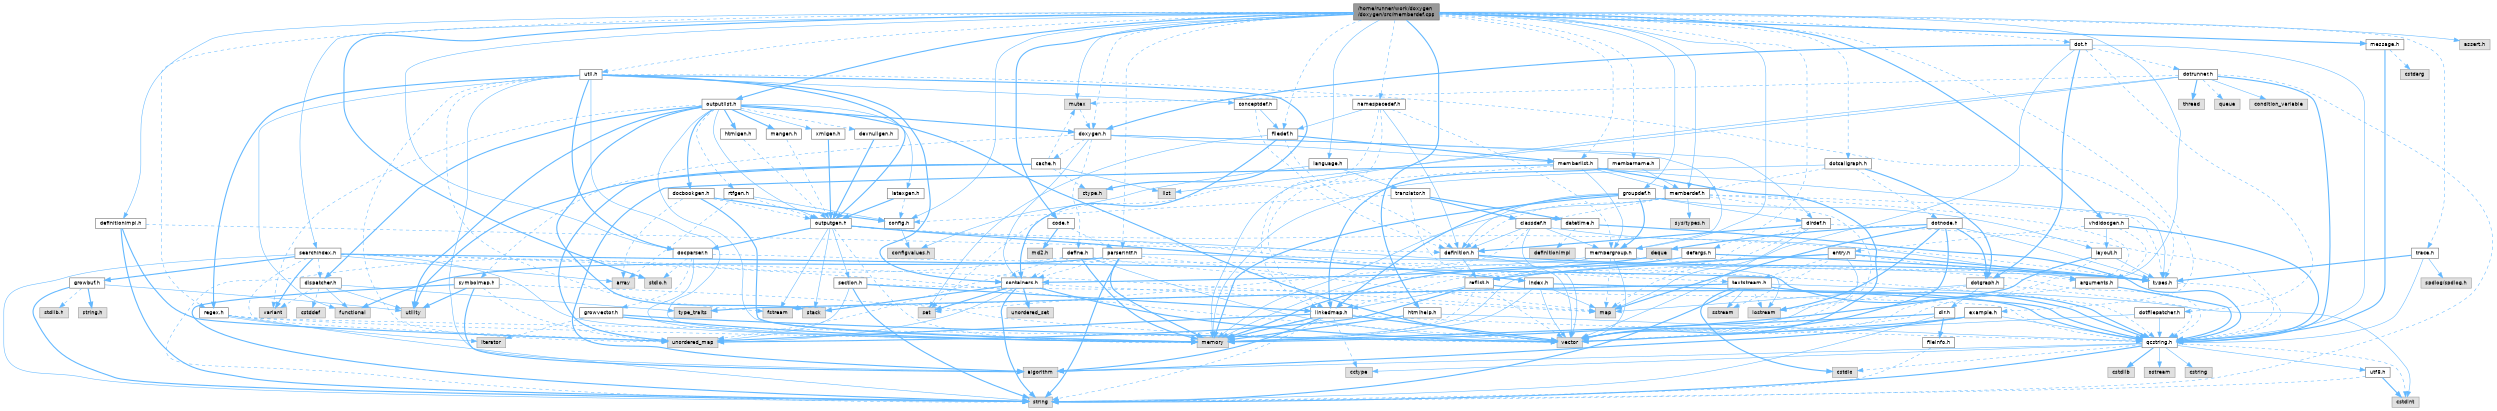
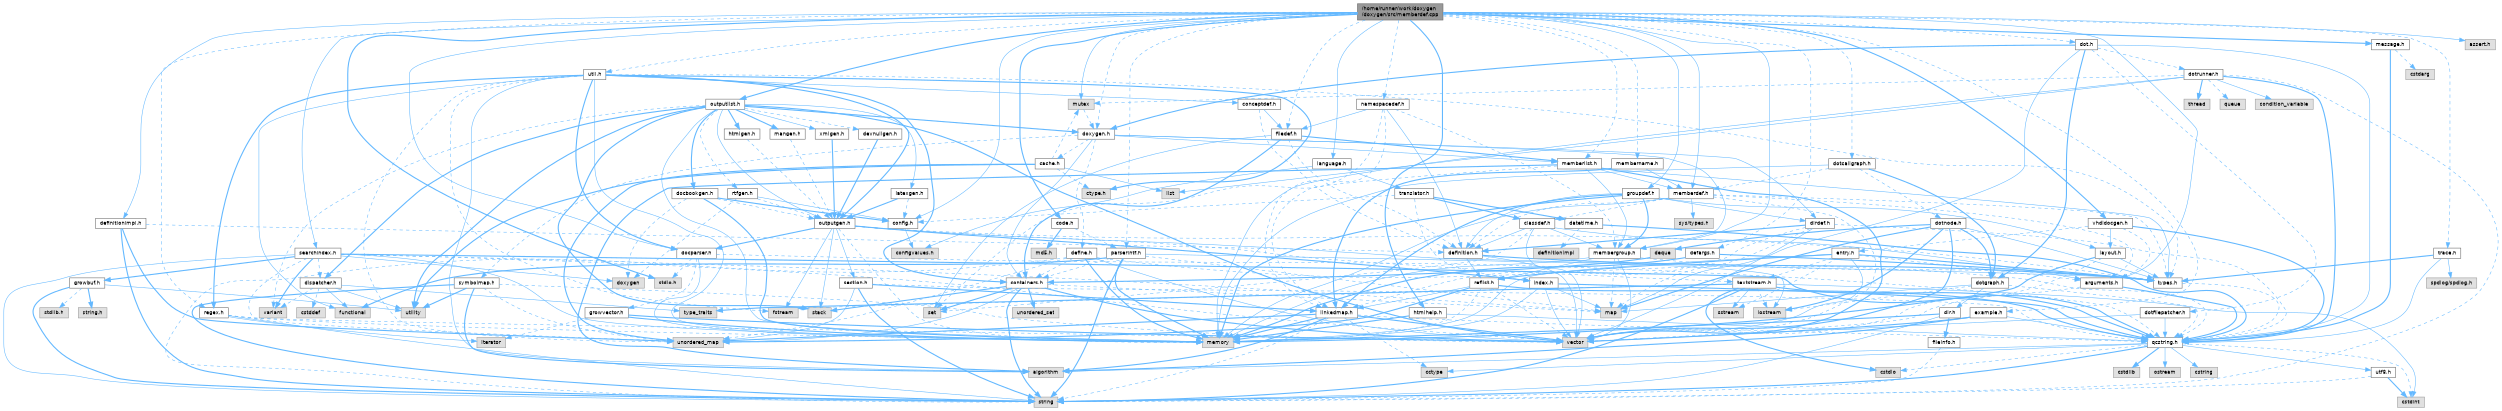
  digraph {
    node [color=grey40 fillcolor=white fontname=Helvetica fontsize=10 shape=box style=filled]
    edge [color=steelblue1 fontname=Helvetica fontsize=10 labelfontname=Helvetica labelfontsize=10 style=dashed]
    n1 [color=gray40 fillcolor=grey60 fontcolor=black height=0.2 label="/home/runner/work/doxygen\l/doxygen/src/memberdef.cpp" width=0.4]
    n2 [color=grey60 fillcolor="#E0E0E0" height=0.2 label="stdio.h" width=0.4]
    n3 [color=grey60 fillcolor="#E0E0E0" height=0.2 label="assert.h" width=0.4]
    n4 [color=grey60 fillcolor="#E0E0E0" height=0.2 label=mutex width=0.4]
    n5 [height=0.2 label="memberdef.h" width=0.4]
    n6 [height=0.2 label="arguments.h" width=0.4]
    n7 [height=0.2 label="membergroup.h" width=0.4]
    n8 [height=0.2 label="membername.h" width=0.4]
    n9 [height=0.2 label="doxygen.h" width=0.4]
    n10 [height=0.2 label="memberlist.h" width=0.4]
    n11 [height=0.2 label="util.h" width=0.4]
    n12 [height=0.2 label="docparser.h" width=0.4]
    n13 [height=0.2 label="regex.h" width=0.4]
    n14 [height=0.2 label="filedef.h" width=0.4]
    n15 [height=0.2 label="code.h" width=0.4]
    n16 [height=0.2 label="parserintf.h" width=0.4]
    n17 [height=0.2 label="message.h" width=0.4]
    n18 [height=0.2 label="htmlhelp.h" width=0.4]
    n19 [height=0.2 label="language.h" width=0.4]
    n20 [height=0.2 label="config.h" width=0.4]
    n21 [height=0.2 label="outputlist.h" width=0.4]
    n22 [height=0.2 label="example.h" width=0.4]
    n23 [height=0.2 label="groupdef.h" width=0.4]
    n24 [height=0.2 label="defargs.h" width=0.4]
    n25 [height=0.2 label="dot.h" width=0.4]
    n26 [height=0.2 label="dotcallgraph.h" width=0.4]
    n27 [height=0.2 label="searchindex.h" width=0.4]
    n28 [height=0.2 label="vhdldocgen.h" width=0.4]
    n29 [height=0.2 label="namespacedef.h" width=0.4]
    n30 [height=0.2 label="definitionimpl.h" width=0.4]
    n31 [height=0.2 label="trace.h" width=0.4]
-   n32 [color=grey60 fillcolor="#E0E0E0" height=0.2 label="md2.h" width=0.4]
+   n32 [color=grey60 fillcolor="#E0E0E0" height=0.2 label="md5.h" width=0.4]
    n33 [color=grey60 fillcolor="#E0E0E0" height=0.2 label=vector width=0.4]
    n34 [color=grey60 fillcolor="#E0E0E0" height=0.2 label=memory width=0.4]
    n35 [color=grey60 fillcolor="#E0E0E0" height=0.2 label="sys/types.h" width=0.4]
    n36 [height=0.2 label="types.h" width=0.4]
    n37 [height=0.2 label="definition.h" width=0.4]
    n38 [height=0.2 label="classdef.h" width=0.4]
    n39 [height=0.2 label="qcstring.h" width=0.4]
    n40 [height=0.2 label="reflist.h" width=0.4]
    n41 [color=grey60 fillcolor="#E0E0E0" height=0.2 label=map width=0.4]
    n42 [height=0.2 label="linkedmap.h" width=0.4]
    n43 [height=0.2 label="containers.h" width=0.4]
    n44 [height=0.2 label="dirdef.h" width=0.4]
    n45 [height=0.2 label="define.h" width=0.4]
    n46 [height=0.2 label="cache.h" width=0.4]
    n47 [height=0.2 label="symbolmap.h" width=0.4]
    n48 [color=grey60 fillcolor="#E0E0E0" height=0.2 label=algorithm width=0.4]
    n49 [color=grey60 fillcolor="#E0E0E0" height=0.2 label=unordered_map width=0.4]
    n50 [color=grey60 fillcolor="#E0E0E0" height=0.2 label="ctype.h" width=0.4]
    n51 [color=grey60 fillcolor="#E0E0E0" height=0.2 label=functional width=0.4]
    n52 [color=grey60 fillcolor="#E0E0E0" height=0.2 label=fstream width=0.4]
    n53 [height=0.2 label="outputgen.h" width=0.4]
    n54 [height=0.2 label="conceptdef.h" width=0.4]
    n55 [height=0.2 label="growvector.h" width=0.4]
    n56 [color=grey60 fillcolor="#E0E0E0" height=0.2 label=string width=0.4]
    n57 [color=grey60 fillcolor="#E0E0E0" height=0.2 label=iterator width=0.4]
    n58 [color=grey60 fillcolor="#E0E0E0" height=0.2 label=set width=0.4]
    n59 [color=grey60 fillcolor="#E0E0E0" height=0.2 label=cstdarg width=0.4]
    n60 [height=0.2 label="translator.h" width=0.4]
    n61 [color=grey60 fillcolor="#E0E0E0" height=0.2 label="configvalues.h" width=0.4]
    n62 [color=grey60 fillcolor="#E0E0E0" height=0.2 label=stack width=0.4]
    n63 [color=grey60 fillcolor="#E0E0E0" height=0.2 label=utility width=0.4]
    n64 [color=grey60 fillcolor="#E0E0E0" height=0.2 label=variant width=0.4]
    n65 [height=0.2 label="dispatcher.h" width=0.4]
    n66 [height=0.2 label="htmlgen.h" width=0.4]
    n67 [height=0.2 label="latexgen.h" width=0.4]
    n68 [height=0.2 label="rtfgen.h" width=0.4]
    n69 [height=0.2 label="mangen.h" width=0.4]
    n70 [height=0.2 label="docbookgen.h" width=0.4]
    n71 [height=0.2 label="xmlgen.h" width=0.4]
    n72 [height=0.2 label="devnullgen.h" width=0.4]
    n73 [height=0.2 label="layout.h" width=0.4]
    n74 [height=0.2 label="dotgraph.h" width=0.4]
    n75 [height=0.2 label="dotfilepatcher.h" width=0.4]
    n76 [height=0.2 label="dotrunner.h" width=0.4]
    n77 [height=0.2 label="dotnode.h" width=0.4]
-   n78 [color=grey60 fillcolor="#E0E0E0" height=0.2 label=array width=0.4]
+   n78 [color=grey60 fillcolor="#E0E0E0" height=0.2 label=doxygen width=0.4]
    n79 [height=0.2 label="growbuf.h" width=0.4]
    n80 [height=0.2 label="entry.h" width=0.4]
    n81 [color=grey60 fillcolor="#E0E0E0" height=0.2 label="spdlog/spdlog.h" width=0.4]
    n82 [color=grey60 fillcolor="#E0E0E0" height=0.2 label=cctype width=0.4]
    n83 [color=grey60 fillcolor="#E0E0E0" height=0.2 label=cstring width=0.4]
    n84 [color=grey60 fillcolor="#E0E0E0" height=0.2 label=cstdio width=0.4]
    n85 [color=grey60 fillcolor="#E0E0E0" height=0.2 label=cstdlib width=0.4]
    n86 [color=grey60 fillcolor="#E0E0E0" height=0.2 label=cstdint width=0.4]
    n87 [color=grey60 fillcolor="#E0E0E0" height=0.2 label=ostream width=0.4]
    n88 [height=0.2 label="utf8.h" width=0.4]
    n89 [color=grey60 fillcolor="#E0E0E0" height=0.2 label=unordered_set width=0.4]
    n90 [color=grey60 fillcolor="#E0E0E0" height=0.2 label=list width=0.4]
    n91 [color=grey60 fillcolor="#E0E0E0" height=0.2 label=iostream width=0.4]
    n92 [height=0.2 label="index.h" width=0.4]
    n93 [height=0.2 label="section.h" width=0.4]
    n94 [height=0.2 label="textstream.h" width=0.4]
    n95 [color=grey60 fillcolor="#E0E0E0" height=0.2 label=sstream width=0.4]
    n96 [color=grey60 fillcolor="#E0E0E0" height=0.2 label=type_traits width=0.4]
    n97 [height=0.2 label="datetime.h" width=0.4]
    n98 [color=grey60 fillcolor="#E0E0E0" height=0.2 label=definitionimpl width=0.4]
    n99 [color=grey60 fillcolor="#E0E0E0" height=0.2 label=cstddef width=0.4]
    n100 [height=0.2 label="dir.h" width=0.4]
    n101 [color=grey60 fillcolor="#E0E0E0" height=0.2 label=thread width=0.4]
    n102 [color=grey60 fillcolor="#E0E0E0" height=0.2 label=queue width=0.4]
    n103 [color=grey60 fillcolor="#E0E0E0" height=0.2 label=condition_variable width=0.4]
    n104 [height=0.2 label="fileinfo.h" width=0.4]
    n105 [color=grey60 fillcolor="#E0E0E0" height=0.2 label=deque width=0.4]
    n106 [color=grey60 fillcolor="#E0E0E0" height=0.2 label="stdlib.h" width=0.4]
    n107 [color=grey60 fillcolor="#E0E0E0" height=0.2 label="string.h" width=0.4]
    n1 -> n2 [style=bold]
    n1 -> n3 [style=solid]
    n1 -> n4 [style=solid]
    n1 -> n5 [style=solid]
    n1 -> n6 [style=solid]
    n1 -> n7 [style=solid]
    n1 -> n8
    n1 -> n9
    n1 -> n10
    n1 -> n11
    n1 -> n12 [style=solid]
    n1 -> n13
    n1 -> n14
    n1 -> n15 [style=bold]
    n1 -> n16
    n1 -> n17 [style=bold]
    n1 -> n18 [style=bold]
    n1 -> n19 [style=solid]
    n1 -> n20 [style=solid]
    n1 -> n21 [style=bold]
    n1 -> n22
    n1 -> n23 [style=solid]
    n1 -> n24
    n1 -> n25
    n1 -> n26
    n1 -> n27 [style=solid]
    n1 -> n28 [style=bold]
    n1 -> n29
    n1 -> n30 [style=solid]
    n1 -> n31
    n4 -> n9
    n5 -> n6
    n5 -> n33
    n5 -> n34 [style=solid]
    n5 -> n35 [style=solid]
    n5 -> n36
    n5 -> n37
    n5 -> n38
    n6 -> n33
    n6 -> n39 [style=bold]
    n7 -> n33 [style=solid]
    n7 -> n34 [style=solid]
    n7 -> n36
    n7 -> n40 [style=solid]
    n7 -> n41
    n8 -> n5 [style=solid]
    n8 -> n42 [style=bold]
    n9 -> n7 [style=solid]
    n9 -> n10 [style=solid]
    n9 -> n43 [style=solid]
    n9 -> n44 [style=solid]
    n9 -> n45
    n9 -> n46
    n9 -> n47
    n10 -> n5 [style=solid]
    n10 -> n7 [style=solid]
    n10 -> n33 [style=bold]
    n10 -> n36 [style=solid]
    n10 -> n42
    n10 -> n48 [style=bold]
    n11 -> n12 [style=bold]
    n11 -> n13 [style=bold]
    n11 -> n34 [style=solid]
    n11 -> n36
    n11 -> n43 [style=bold]
    n11 -> n48 [style=solid]
    n11 -> n49
    n11 -> n50 [style=bold]
    n11 -> n51 [style=solid]
    n11 -> n52
    n11 -> n53 [style=bold]
    n11 -> n54 [style=solid]
    n12 -> n2
    n12 -> n34 [style=solid]
    n12 -> n39
    n12 -> n55
    n13 -> n33
    n13 -> n34
    n13 -> n56 [style=solid]
    n13 -> n57 [style=solid]
    n14 -> n10 [style=bold]
    n14 -> n37
    n14 -> n43 [style=bold]
    n14 -> n58 [style=solid]
    n15 -> n16
    n15 -> n32 [style=bold]
    n16 -> n34 [style=bold]
    n16 -> n36 [style=solid]
    n16 -> n41
    n16 -> n43
    n16 -> n51 [style=bold]
    n16 -> n56 [style=bold]
    n17 -> n39 [style=bold]
    n17 -> n59
    n18 -> n34 [style=bold]
    n18 -> n39 [style=solid]
    n19 -> n60 [style=solid]
    n19 -> n61 [style=solid]
    n20 -> n61 [style=solid]
    n21 -> n9 [style=bold]
    n21 -> n33 [style=bold]
    n21 -> n34 [style=solid]
    n21 -> n53 [style=solid]
    n21 -> n62 [style=bold]
    n21 -> n63 [style=bold]
    n21 -> n64
    n21 -> n65 [style=bold]
    n21 -> n66 [style=bold]
    n21 -> n67 [style=solid]
    n21 -> n68
    n21 -> n69 [style=bold]
    n21 -> n70 [style=bold]
    n21 -> n71 [style=solid]
    n21 -> n72
    n22 -> n33 [style=bold]
    n22 -> n39 [style=solid]
    n22 -> n48 [style=bold]
    n23 -> n7 [style=bold]
    n23 -> n34 [style=bold]
    n23 -> n37 [style=solid]
    n23 -> n42 [style=bold]
    n23 -> n44 [style=solid]
    n23 -> n73 [style=solid]
    n24 -> n34 [style=bold]
    n24 -> n36 [style=bold]
    n25 -> n9 [style=bold]
    n25 -> n39 [style=solid]
    n25 -> n41 [style=solid]
    n25 -> n74 [style=bold]
    n25 -> n75
    n25 -> n76
    n26 -> n5
    n26 -> n34 [style=solid]
    n26 -> n74 [style=bold]
    n26 -> n77
    n27 -> n33
    n27 -> n34 [style=solid]
    n27 -> n39 [style=bold]
    n27 -> n41
    n27 -> n49
    n27 -> n56 [style=solid]
    n27 -> n64 [style=bold]
    n27 -> n65
    n27 -> n78 [style=solid]
    n27 -> n79 [style=bold]
    n28 -> n6
    n28 -> n39 [style=bold]
    n28 -> n73 [style=solid]
    n28 -> n80
    n29 -> n7
    n29 -> n14 [style=solid]
    n29 -> n37 [style=solid]
    n29 -> n42
    n29 -> n58
    n30 -> n37
    n30 -> n49 [style=bold]
    n30 -> n56 [style=bold]
    n31 -> n36 [style=bold]
    n31 -> n39 [style=solid]
    n31 -> n81 [style=solid]
    n36 -> n39
    n37 -> n33 [style=solid]
    n37 -> n36 [style=bold]
    n37 -> n40 [style=solid]
    n38 -> n6 [style=solid]
    n38 -> n7 [style=solid]
    n38 -> n33 [style=solid]
    n38 -> n37 [style=solid]
    n38 -> n58
    n39 -> n48 [style=solid]
    n39 -> n56 [style=bold]
    n39 -> n82 [style=solid]
    n39 -> n83 [style=solid]
    n39 -> n84
    n39 -> n85 [style=bold]
    n39 -> n86
    n39 -> n87 [style=solid]
    n39 -> n88 [style=solid]
    n40 -> n33
    n40 -> n34
    n40 -> n39 [style=bold]
    n40 -> n42 [style=solid]
    n40 -> n49 [style=bold]
    n42 -> n33 [style=bold]
    n42 -> n34 [style=bold]
    n42 -> n39
    n42 -> n48 [style=bold]
    n42 -> n49 [style=bold]
    n42 -> n56
    n42 -> n82
    n43 -> n33 [style=bold]
    n43 -> n41
    n43 -> n49 [style=solid]
    n43 -> n56 [style=bold]
    n43 -> n58 [style=bold]
    n43 -> n62 [style=bold]
    n43 -> n89 [style=bold]
    n44 -> n33 [style=solid]
    n44 -> n37 [style=bold]
    n44 -> n39
    n44 -> n41
    n44 -> n42
    n45 -> n33 [style=solid]
    n45 -> n34 [style=bold]
    n45 -> n39
    n45 -> n43
    n45 -> n49
    n45 -> n56
    n46 -> n4
    n46 -> n49 [style=bold]
    n46 -> n50
    n46 -> n63 [style=bold]
    n46 -> n90 [style=solid]
    n47 -> n33
    n47 -> n48 [style=bold]
    n47 -> n49
    n47 -> n56 [style=bold]
    n47 -> n63 [style=bold]
    n53 -> n12 [style=bold]
    n53 -> n34
    n53 -> n36
    n53 -> n52 [style=solid]
    n53 -> n62 [style=solid]
    n53 -> n91 [style=solid]
    n53 -> n92 [style=bold]
    n53 -> n93 [style=solid]
    n53 -> n94
    n54 -> n14 [style=solid]
    n54 -> n37
    n55 -> n33 [style=bold]
    n55 -> n34 [style=bold]
    n55 -> n57
    n60 -> n20
    n60 -> n38 [style=bold]
    n60 -> n92
    n60 -> n97 [style=bold]
    n65 -> n51 [style=solid]
    n65 -> n63 [style=solid]
    n65 -> n64
    n65 -> n96 [style=solid]
    n65 -> n99
    n66 -> n53
    n67 -> n20
    n67 -> n53 [style=bold]
    n68 -> n20 [style=solid]
    n68 -> n53
    n68 -> n78
    n69 -> n53
    n70 -> n20 [style=bold]
    n70 -> n34 [style=bold]
    n70 -> n53
    n70 -> n78
    n71 -> n53 [style=bold]
    n72 -> n53 [style=bold]
    n73 -> n33
    n73 -> n34 [style=bold]
    n73 -> n36 [style=solid]
    n74 -> n39
    n74 -> n41 [style=solid]
    n74 -> n91
    n74 -> n100 [style=solid]
    n75 -> n33 [style=solid]
    n75 -> n39 [style=solid]
    n76 -> n4
    n76 -> n34 [style=solid]
    n76 -> n39 [style=bold]
    n76 -> n56
    n76 -> n90 [style=solid]
    n76 -> n101 [style=bold]
    n76 -> n102
    n76 -> n103 [style=solid]
    n77 -> n33 [style=bold]
    n77 -> n36 [style=solid]
    n77 -> n41 [style=bold]
    n77 -> n74 [style=bold]
    n77 -> n91 [style=bold]
    n77 -> n105 [style=bold]
    n79 -> n56 [style=bold]
    n79 -> n63 [style=solid]
    n79 -> n106
    n79 -> n107 [style=bold]
    n80 -> n6
    n80 -> n33 [style=solid]
    n80 -> n34 [style=solid]
    n80 -> n36 [style=bold]
    n80 -> n40 [style=bold]
    n80 -> n94
    n80 -> n95
    n88 -> n56
    n88 -> n86 [style=bold]
    n92 -> n33 [style=solid]
    n92 -> n34 [style=solid]
    n92 -> n39 [style=bold]
    n92 -> n41 [style=solid]
    n93 -> n39
    n93 -> n42 [style=bold]
    n93 -> n49 [style=solid]
    n93 -> n56 [style=bold]
    n94 -> n39 [style=bold]
    n94 -> n52
    n94 -> n56 [style=bold]
    n94 -> n84 [style=bold]
    n94 -> n86 [style=solid]
    n94 -> n91
    n94 -> n95 [style=solid]
    n94 -> n96 [style=bold]
    n97 -> n39 [style=bold]
    n97 -> n98
    n100 -> n34 [style=bold]
    n100 -> n56 [style=solid]
    n100 -> n104 [style=bold]
    n104 -> n56
    n105 -> n43 [style=bold]
  }
